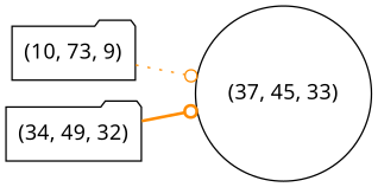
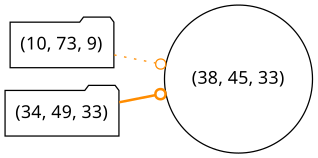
  digraph {
    fontname="Noto Sans"
    rankdir=LR
    node [fontname="Noto Sans" shape=folder]
    edge [arrowhead=odot color=darkorange fontname="Noto Sans"]
-   "(38, 45, 33)" [shape=circle label="(37, 45, 33)"]
+   "(38, 45, 33)" [shape=circle]
    "(10, 73, 9)"
-   "(34, 49, 32)"
+   "(34, 49, 32)" [label="(34, 49, 33)"]
    "(10, 73, 9)" -> "(38, 45, 33)" [style=dotted]
    "(34, 49, 32)" -> "(38, 45, 33)" [style=bold]
  }
